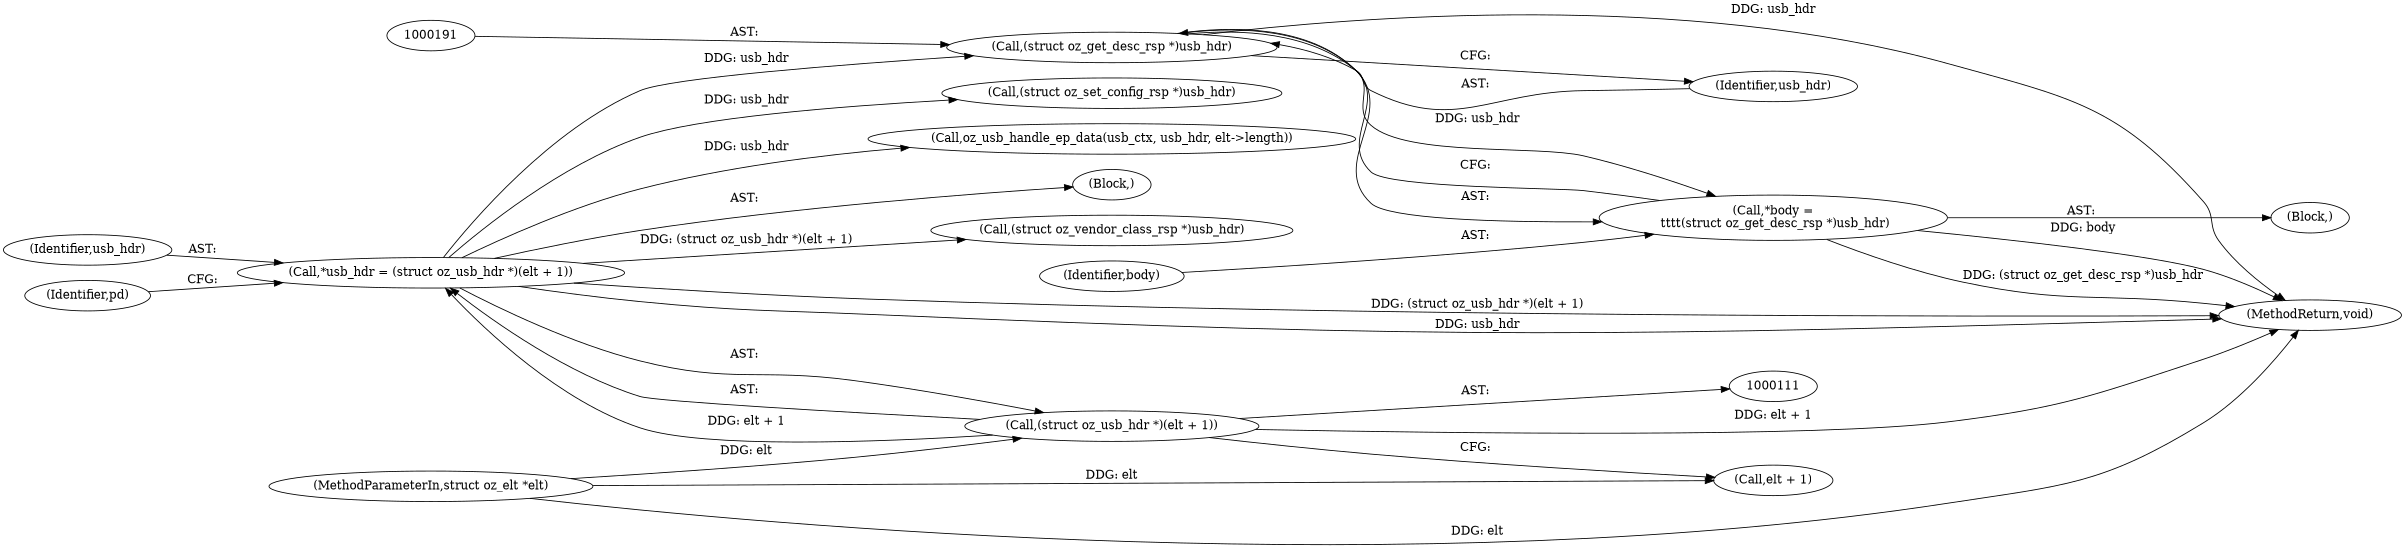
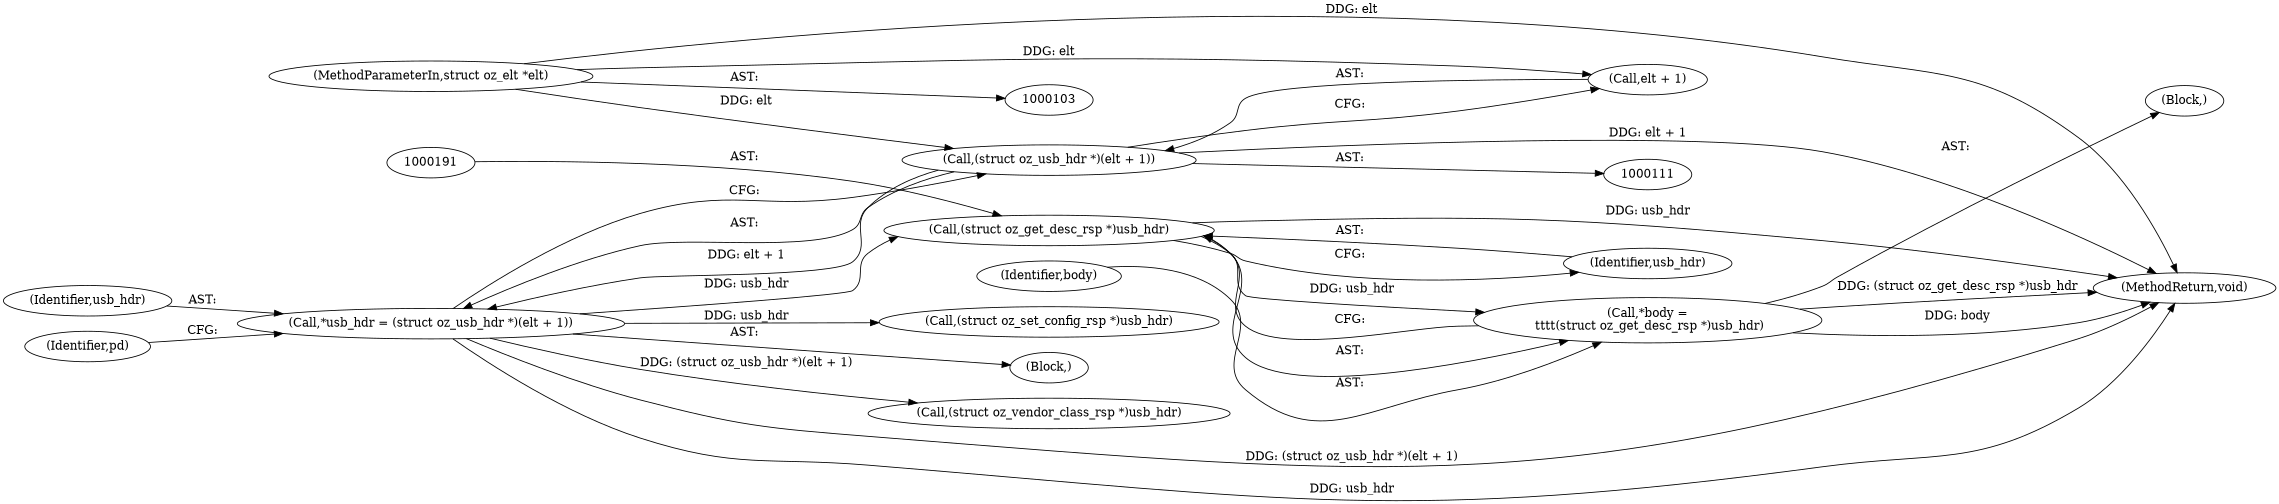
  digraph {
    rankdir=LR
    n1 [label="(Call,(struct oz_get_desc_rsp *)usb_hdr)"]
    n2 [label="(Call,*body =\n \t\t\t\t(struct oz_get_desc_rsp *)usb_hdr)"]
    n3 [label="(MethodReturn,void)"]
    n4 [label="(Identifier,usb_hdr)"]
    n5 [label="(Block,)"]
    n6 [label="(Call,*usb_hdr = (struct oz_usb_hdr *)(elt + 1))"]
    n7 [label="(Call,(struct oz_usb_hdr *)(elt + 1))"]
    n8 [label="(Call,(struct oz_set_config_rsp *)usb_hdr)"]
-   n9 [label="(Call,oz_usb_handle_ep_data(usb_ctx, usb_hdr, elt->length))"]
    n10 [label="(Block,)"]
    n11 [label="(Call,(struct oz_vendor_class_rsp *)usb_hdr)"]
    n12 [label="(Call,elt + 1)"]
    1000111
    n14 [label="(MethodParameterIn,struct oz_elt *elt)"]
+   1000103
    n16 [label="(Identifier,usb_hdr)"]
    n17 [label="(Identifier,pd)"]
    n18 [label="(Identifier,body)"]
    1000191
    n1 -> n2 [label="AST: "]
    n1 -> n2 [label="DDG: usb_hdr"]
    n1 -> n3 [label="DDG: usb_hdr"]
    n1 -> n4 [label="CFG: "]
    n2 -> n1 [label="CFG: "]
    n2 -> n3 [label="DDG: (struct oz_get_desc_rsp *)usb_hdr"]
    n2 -> n3 [label="DDG: body"]
    n2 -> n5 [label="AST: "]
    n4 -> n1 [label="AST: "]
    n6 -> n1 [label="DDG: usb_hdr"]
    n6 -> n3 [label="DDG: (struct oz_usb_hdr *)(elt + 1)"]
    n6 -> n3 [label="DDG: usb_hdr"]
-   n6 -> n7 [label="AST: "]
+   n6 -> n7 [label="CFG: "]
    n6 -> n8 [label="DDG: usb_hdr"]
-   n6 -> n9 [label="DDG: usb_hdr"]
    n6 -> n10 [label="AST: "]
    n6 -> n11 [label="DDG: (struct oz_usb_hdr *)(elt + 1)"]
    n7 -> n3 [label="DDG: elt + 1"]
    n7 -> n6 [label="AST: "]
    n7 -> n6 [label="DDG: elt + 1"]
    n7 -> n12 [label="CFG: "]
    n7 -> 1000111 [label="AST: "]
+   n12 -> n7 [label="AST: "]
    n14 -> n3 [label="DDG: elt"]
    n14 -> n7 [label="DDG: elt"]
    n14 -> n12 [label="DDG: elt"]
+   n14 -> 1000103 [label="AST: "]
    n16 -> n6 [label="AST: "]
    n17 -> n6 [label="CFG: "]
    n18 -> n2 [label="AST: "]
    1000191 -> n1 [label="AST: "]
  }
